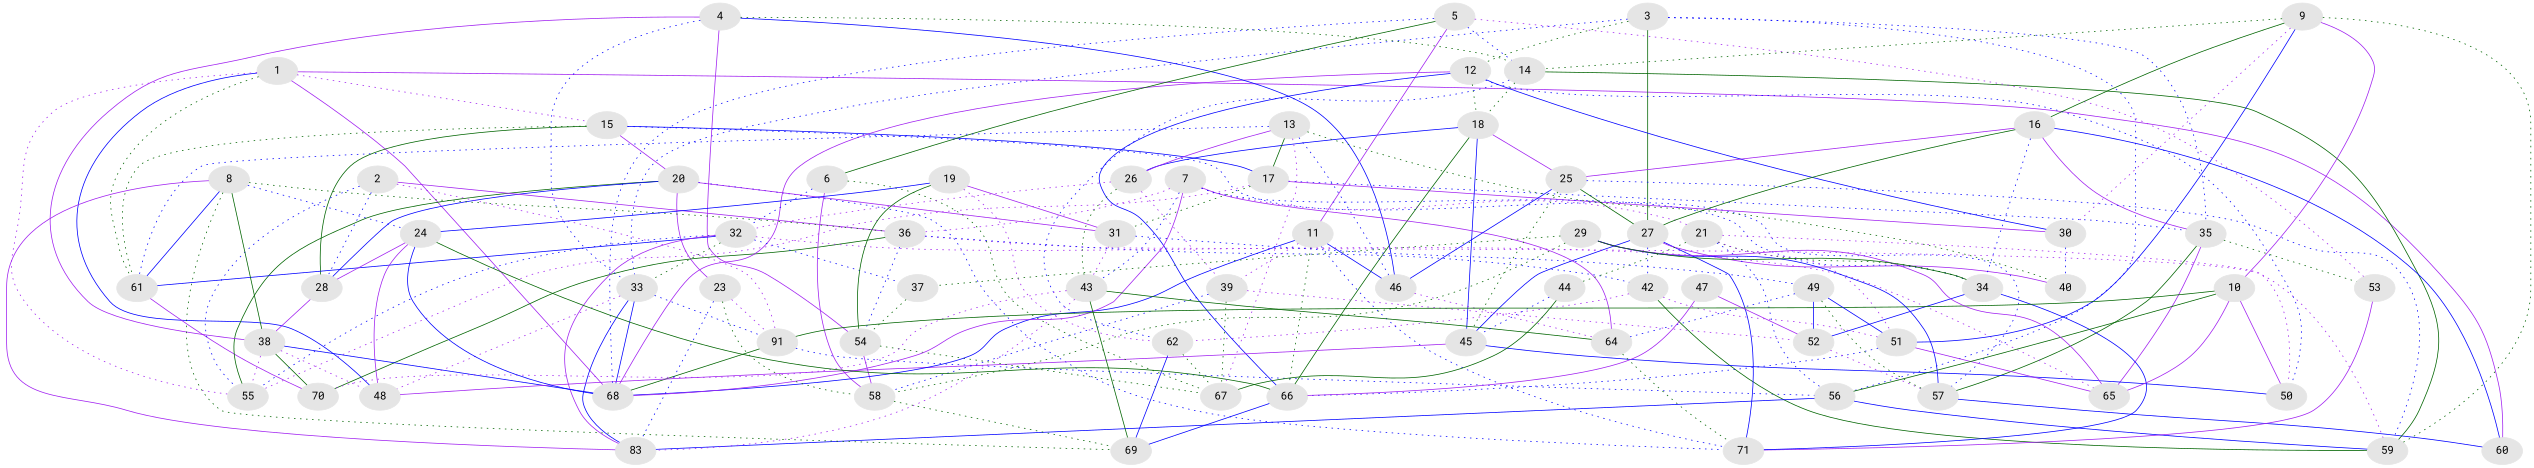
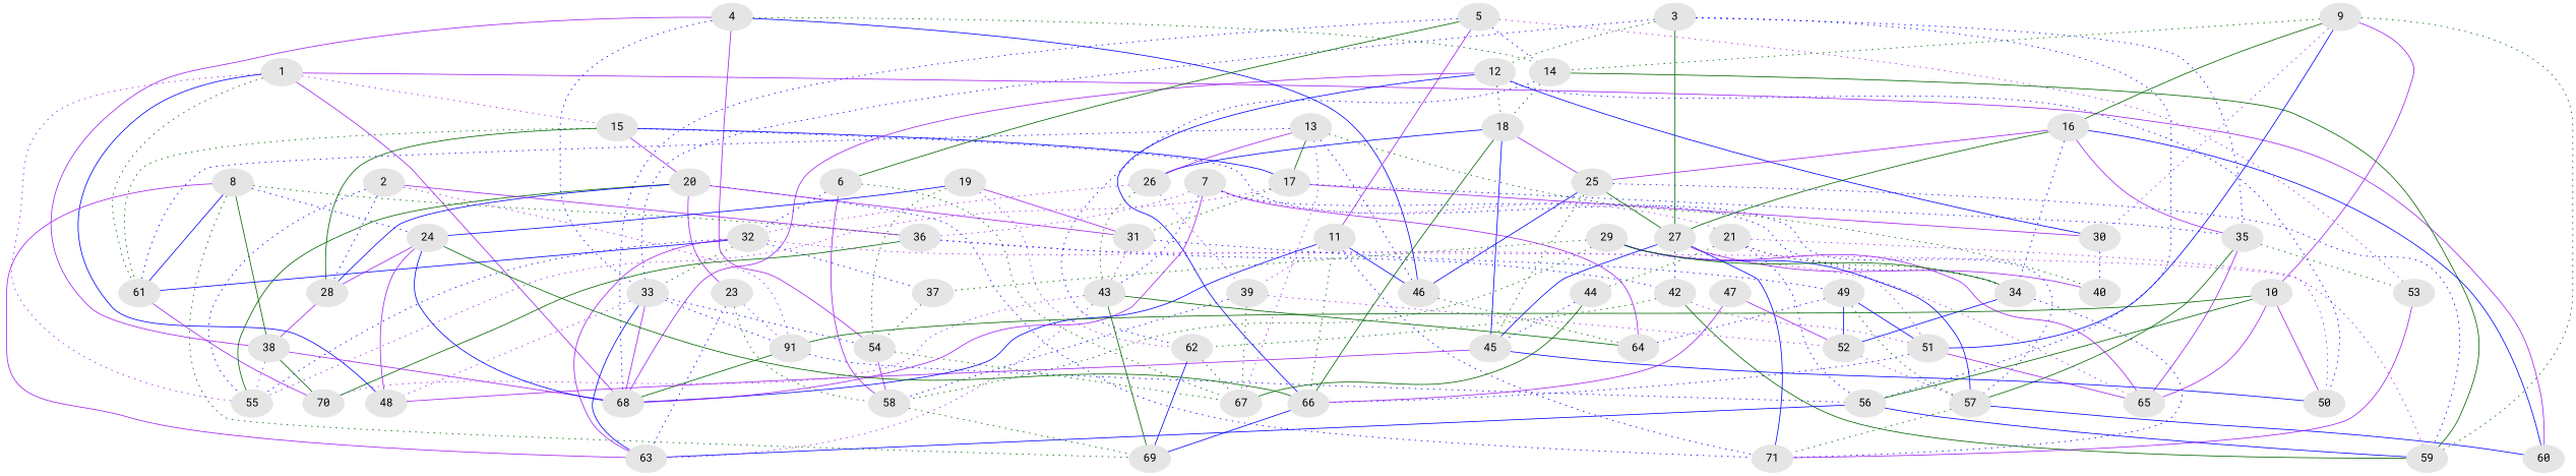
  graph {
    fontname="Roboto Mono"
    node [color=gray90 fontname="Roboto Mono" style=filled]
    edge [color=blue fontname="Roboto Mono" style=dotted weight=1.0]
    1
    15
    48
    55
    60
    61
    68
    28
    17
    20
    57
    70
    2
    36
    n15 [label=91]
    38
    59
    42
    56
    3
    12
    27
    33
    35
    30
    50
    66
    18
    45
    71
    40
    54
-   63 [label=83]
+   63
    53
    65
    4
    14
    46
    62
    64
    58
    67
    5
    6
    11
    32
    39
    37
    69
    7
    21
    34
    43
    51
    44
    52
    8
    24
    9
    10
    16
    25
    26
    13
    31
    23
    49
    19
    29
    47
    1 -- 15 [color=purple]
    1 -- 48 [style=solid]
    1 -- 55 [color=purple]
    1 -- 60 [color=purple style=solid]
    1 -- 61 [color=darkgreen]
    1 -- 68 [color=purple style=solid]
    15 -- 61 [color=darkgreen]
    15 -- 28 [color=darkgreen style=solid]
    15 -- 17 [style=solid]
    15 -- 20 [color=purple style=solid]
    15 -- 57
    61 -- 70 [color=purple style=solid]
    28 -- 38 [color=purple style=solid]
    17 -- 55 [color=purple]
    17 -- 35
    17 -- 30 [color=purple style=solid]
    17 -- 31 [color=darkgreen]
    20 -- 55 [color=darkgreen style=solid]
    20 -- 28 [style=solid]
    20 -- 71
    20 -- 31 [color=purple style=solid]
    20 -- 23 [color=purple style=solid]
    57 -- 60 [style=solid]
    2 -- 55
    2 -- 28
    2 -- 36 [color=purple style=solid]
    2 -- n15 [color=purple]
    36 -- 70 [color=darkgreen style=solid]
    36 -- 59 [color=purple]
    36 -- 42
    n15 -- 68 [color=darkgreen style=solid]
    n15 -- 56
-   38 -- 48 [color=purple]
    38 -- 55 [color=purple]
-   38 -- 68 [style=solid]
+   38 -- 68 [color=purple style=solid]
    38 -- 70 [color=darkgreen style=solid]
    42 -- 59 [color=darkgreen style=solid]
-   42 -- 62 [color=purple weight=2.0]
+   42 -- 62 [color=darkgreen weight=2.0]
    42 -- 51 [color=purple]
    56 -- 59 [style=solid]
    56 -- 63 [style=solid]
    3 -- 56
    3 -- 12 [color=darkgreen]
    3 -- 27 [color=darkgreen style=solid]
    3 -- 33
    3 -- 35
    12 -- 68 [color=purple style=solid]
    12 -- 30 [style=solid]
    12 -- 50
    12 -- 66 [style=solid]
    12 -- 18 [color=darkgreen]
    27 -- 42
    27 -- 45 [style=solid]
    27 -- 71 [style=solid]
    27 -- 40 [color=purple style=solid]
    33 -- 48 [color=purple]
-   33 -- 68 [style=solid]
+   33 -- 68 [color=purple style=solid]
    33 -- n15
-   36 -- 54
+   33 -- 54
    33 -- 63 [style=solid]
    35 -- 57 [color=darkgreen style=solid]
    35 -- 53 [color=darkgreen]
    35 -- 65 [color=purple style=solid]
    30 -- 40 [weight=2.0]
    66 -- 69 [style=solid]
    18 -- 66 [color=darkgreen style=solid]
    18 -- 45 [style=solid]
    18 -- 25 [color=purple style=solid]
    18 -- 26 [style=solid]
    45 -- 48 [color=purple style=solid weight=2.0]
    45 -- 50 [style=solid]
    54 -- 58 [color=purple style=solid]
    54 -- 67 [color=darkgreen]
    53 -- 71 [color=purple style=solid]
    4 -- 38 [color=purple style=solid]
    4 -- 33
    4 -- 54 [color=purple style=solid]
    4 -- 14 [color=darkgreen]
    4 -- 46 [style=solid]
    14 -- 59 [color=darkgreen style=solid]
    14 -- 18 [color=darkgreen]
    14 -- 62
-   46 -- 64 [color=purple]
+   46 -- 64 [color=darkgreen]
    62 -- 67 [color=darkgreen]
    62 -- 69 [style=solid]
-   64 -- 71 [color=darkgreen]
+   57 -- 71 [color=darkgreen]
    58 -- 69 [color=darkgreen]
    5 -- 68
    5 -- 53 [color=purple weight=2.0]
    5 -- 14
    5 -- 6 [color=darkgreen style=solid]
    5 -- 11 [color=purple style=solid]
    6 -- 58 [color=purple style=solid]
    6 -- 67 [color=darkgreen]
    6 -- 32
    11 -- 68 [style=solid]
    11 -- 66 [color=darkgreen]
    11 -- 71
    11 -- 46 [style=solid]
    11 -- 39 [color=purple]
    32 -- 55
    32 -- 61 [style=solid]
    32 -- 33 [color=darkgreen]
    32 -- 63 [color=purple style=solid]
    32 -- 65 [color=purple]
    32 -- 37
    39 -- 58
    39 -- 67 [color=darkgreen]
    39 -- 52 [color=purple]
    37 -- 54 [color=darkgreen]
    7 -- 68 [color=purple style=solid]
    7 -- 36 [color=purple]
    7 -- 64 [color=purple style=solid]
    7 -- 21 [color=purple]
    7 -- 34
    7 -- 43
    21 -- 56
    21 -- 50 [color=purple]
    21 -- 34 [color=darkgreen]
    21 -- 51 [color=purple]
    21 -- 44 [color=darkgreen]
-   34 -- 71 [style=solid]
+   34 -- 71
    34 -- 52 [style=solid]
    43 -- 70 [color=purple]
    43 -- 63 [color=purple]
    43 -- 64 [color=darkgreen style=solid]
    43 -- 69 [color=darkgreen style=solid weight=2.0]
    51 -- 66
    51 -- 65 [color=purple style=solid]
    44 -- 45
    44 -- 67 [color=darkgreen style=solid]
    52 -- 57 [color=purple]
    8 -- 61 [style=solid]
    8 -- 36 [color=darkgreen]
    8 -- 38 [color=darkgreen style=solid]
    8 -- 63 [color=purple style=solid]
    8 -- 69 [color=darkgreen]
    8 -- 24
    24 -- 48 [color=purple style=solid]
    24 -- 68 [style=solid weight=2.0]
    24 -- 28 [color=purple style=solid weight=2.0]
    24 -- 66 [color=darkgreen style=solid]
    9 -- 59 [color=darkgreen]
    9 -- 30 [color=purple]
    9 -- 14 [color=darkgreen]
    9 -- 51 [style=solid]
    9 -- 10 [color=purple style=solid]
    9 -- 16 [color=darkgreen style=solid]
    10 -- n15 [color=darkgreen style=solid]
    10 -- 56 [color=darkgreen style=solid]
    10 -- 50 [color=purple style=solid]
    10 -- 65 [color=purple style=solid weight=2.0]
    16 -- 60 [style=solid]
    16 -- 27 [color=darkgreen style=solid]
    16 -- 35 [color=purple style=solid]
    16 -- 34
    16 -- 25 [color=purple style=solid]
    25 -- 59
    25 -- 27 [color=darkgreen style=solid]
    25 -- 45 [color=darkgreen]
    25 -- 46 [style=solid]
    26 -- 32 [color=purple]
    26 -- 39 [color=purple weight=2.0]
    26 -- 43 [color=darkgreen]
    13 -- 61
    13 -- 17 [color=darkgreen style=solid]
    13 -- 40 [color=darkgreen]
    13 -- 46
    13 -- 67 [color=purple]
    13 -- 26 [color=purple style=solid]
    31 -- 43 [color=purple]
    31 -- 49
    23 -- n15 [color=purple]
    23 -- 63
    23 -- 58 [color=darkgreen]
    49 -- 57 [color=darkgreen]
    49 -- 64 [weight=2.0]
    49 -- 51 [style=solid]
    49 -- 52 [style=solid]
-   19 -- 54 [color=darkgreen style=solid]
+   19 -- 54 [color=darkgreen]
    19 -- 62 [color=purple]
    19 -- 24 [style=solid]
    19 -- 31 [color=purple style=solid]
    29 -- 57 [style=solid]
    29 -- 65 [color=purple style=solid]
    29 -- 58 [color=darkgreen]
    29 -- 37 [color=darkgreen weight=2.0]
    29 -- 34 [color=darkgreen style=solid]
    47 -- 66 [color=purple style=solid weight=2.0]
    47 -- 52 [color=purple style=solid weight=2.0]
  }
